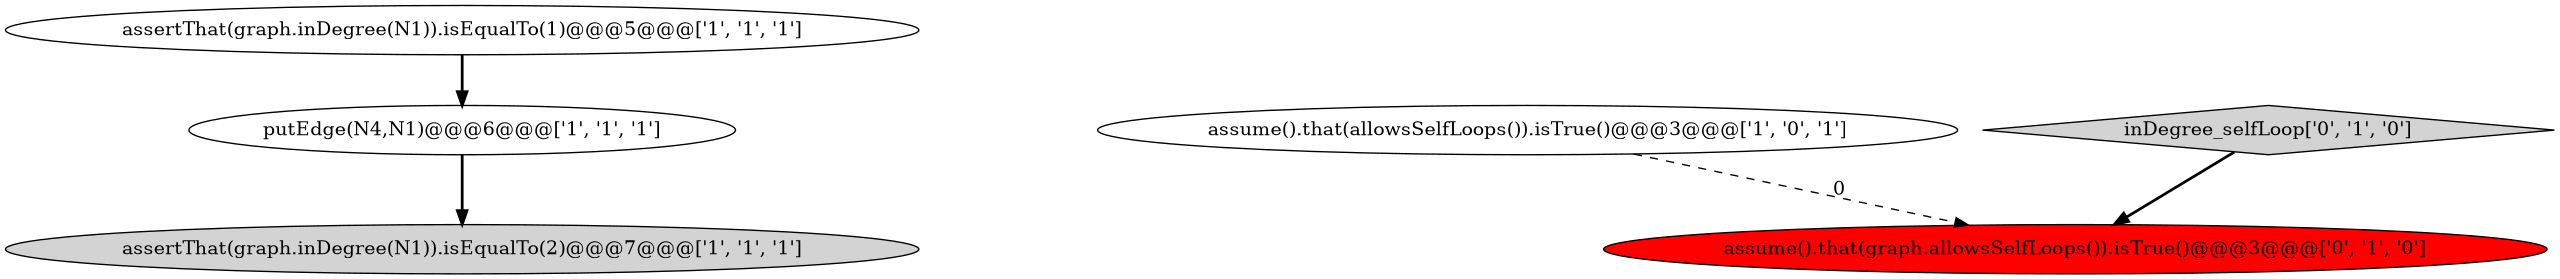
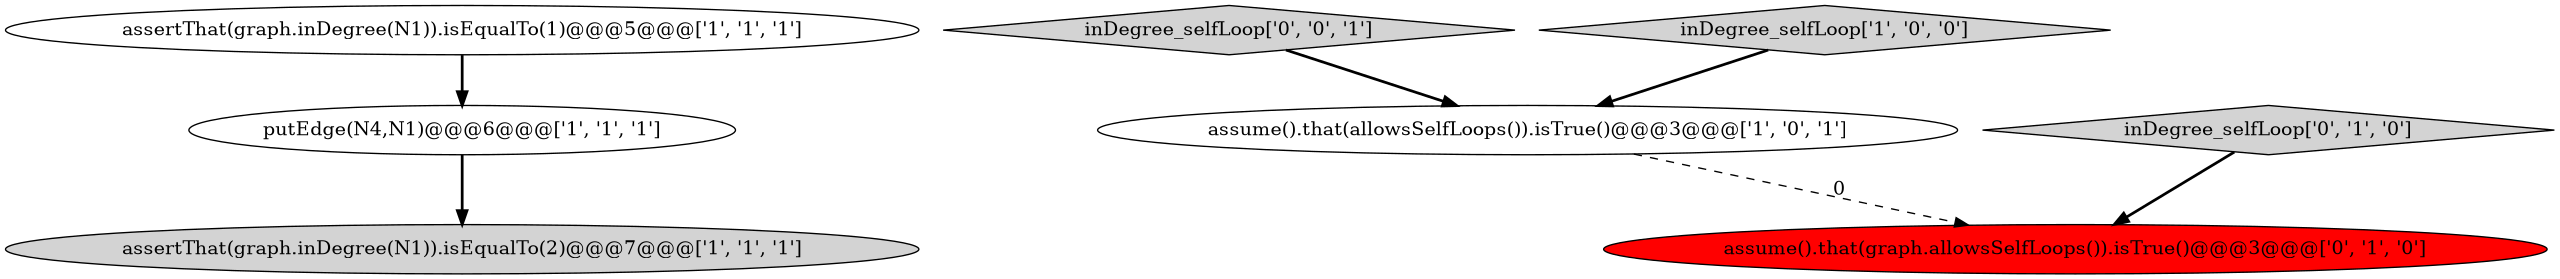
  digraph {
    node [fillcolor=lightgray shape=ellipse style=filled]
    edge [style=bold]
    n1 [label="assertThat(graph.inDegree(N1)).isEqualTo(2)@@@7@@@['1', '1', '1']"]
+   n2 [label="inDegree_selfLoop['0', '0', '1']" shape=diamond]
    n3 [fillcolor=white label="assume().that(allowsSelfLoops()).isTrue()@@@3@@@['1', '0', '1']"]
    n4 [fillcolor=red label="assume().that(graph.allowsSelfLoops()).isTrue()@@@3@@@['0', '1', '0']"]
+   n5 [label="inDegree_selfLoop['1', '0', '0']" shape=diamond]
    n6 [label="inDegree_selfLoop['0', '1', '0']" shape=diamond]
    n7 [fillcolor=white label="putEdge(N4,N1)@@@6@@@['1', '1', '1']"]
    n8 [fillcolor=white label="assertThat(graph.inDegree(N1)).isEqualTo(1)@@@5@@@['1', '1', '1']"]
+   n2 -> n3
    n3 -> n4 [label=0 style=dashed]
+   n5 -> n3
    n6 -> n4
    n7 -> n1
    n8 -> n7
  }
